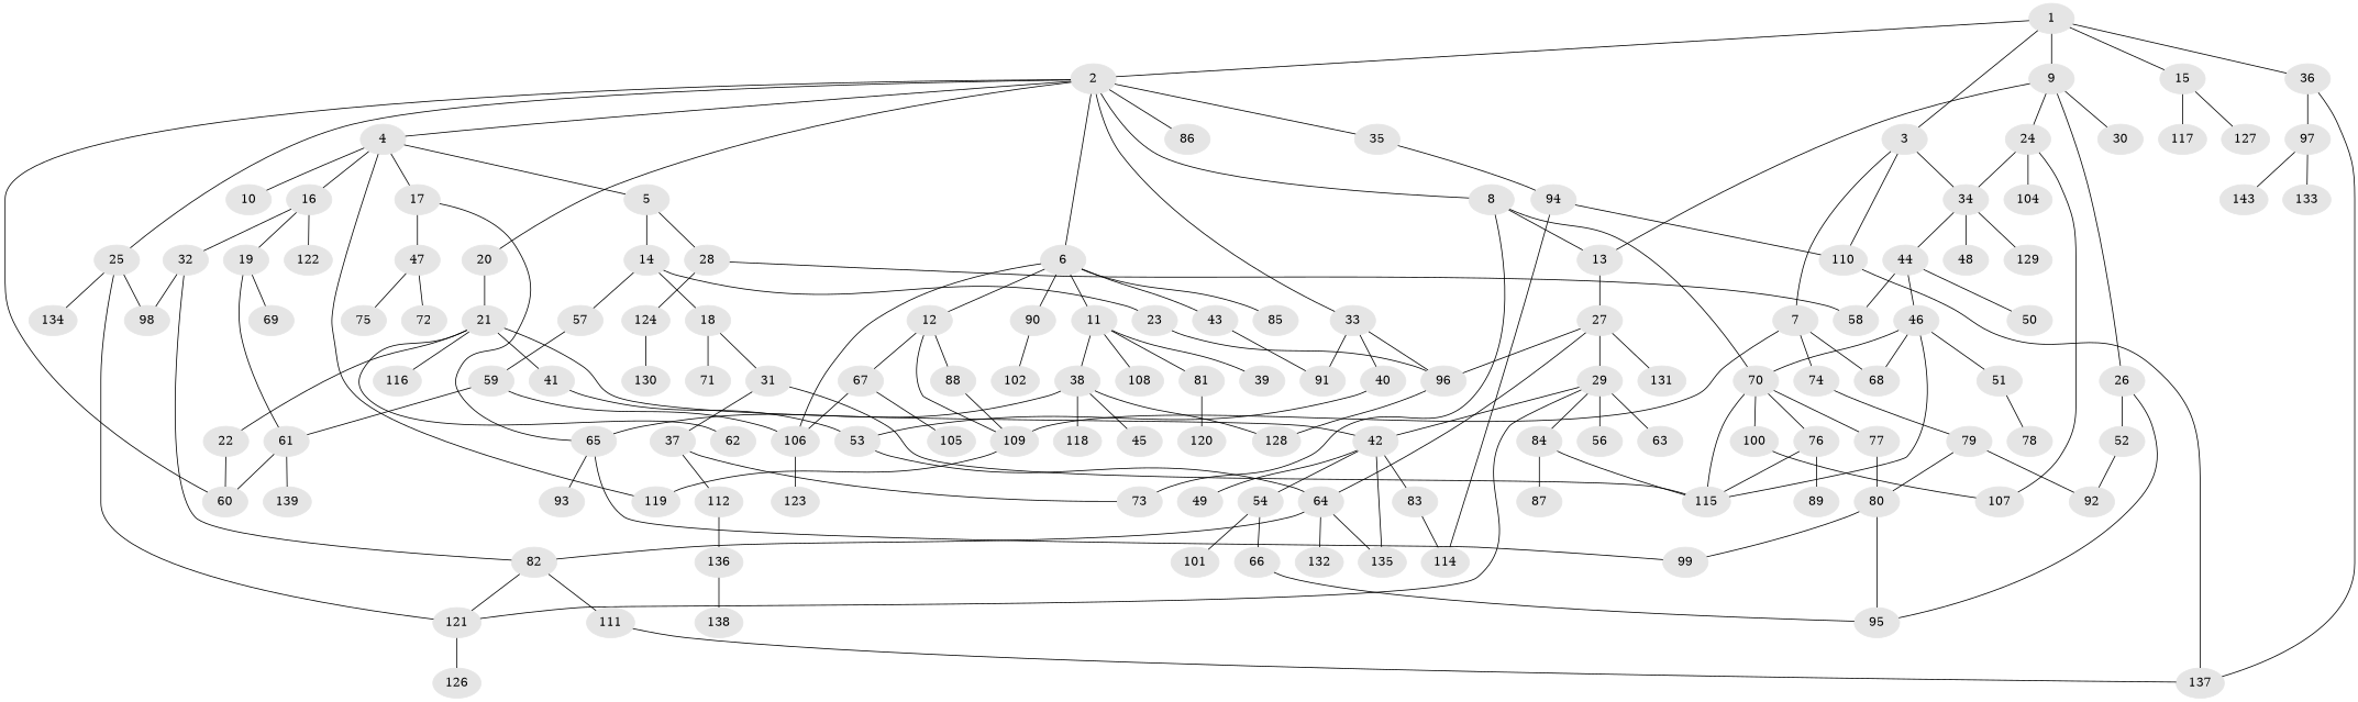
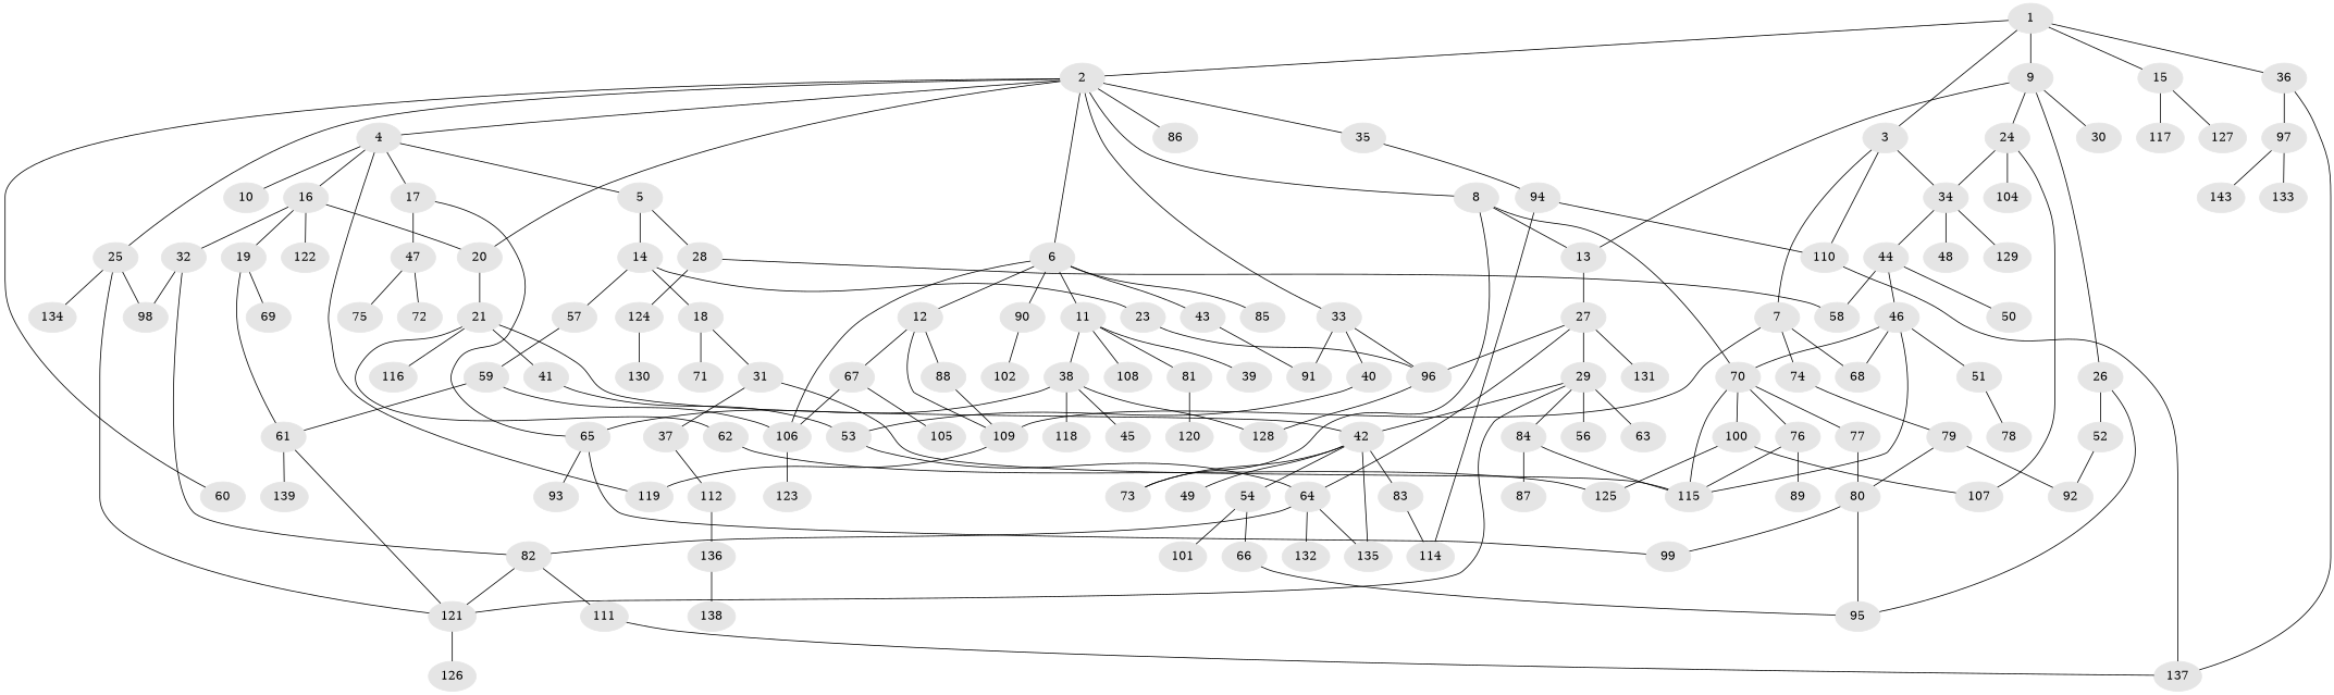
  graph {
    node [color=gray90 style=filled]
    1
    2
    3
    9
    15
    36
    4
    6
    8
    20
    25
    33
    35
    60
    86
    7
    34
    110
    13
    24
    26
    30
    117
    127
    97
    137
    5
    10
    16
    17
    119
    11
    12
    43
    85
    90
    106
    70
    73
    21
    98
    121
    134
    96
    40
    91
    94
    68
    74
    109
    44
    48
    129
    14
    28
    19
    32
    122
    47
    65
    18
    23
    57
    58
    124
    38
    39
    81
    108
    67
    88
    102
    123
    79
    27
    115
    76
    77
    100
    104
    107
    52
    95
    45
    118
    128
    120
    105
    29
    64
    131
    31
    71
    59
    61
    69
    82
    72
    75
    93
    99
    37
    139
-   22
    41
    42
    62
    116
    53
    49
    54
    83
    135
+   125
    126
    92
    56
    63
    84
    132
    130
    87
    112
    111
    46
    50
    114
    n128 [label=143]
    133
    136
    66
    101
    51
    78
    89
    80
    138
    1 -- 2
    1 -- 3
    1 -- 9
    1 -- 15
    1 -- 36
    2 -- 4
    2 -- 6
    2 -- 8
    2 -- 20
    2 -- 25
    2 -- 33
    2 -- 35
    2 -- 60
    2 -- 86
    3 -- 7
    3 -- 34
    3 -- 110
    9 -- 13
    9 -- 24
    9 -- 26
    9 -- 30
    15 -- 117
    15 -- 127
    36 -- 97
    36 -- 137
    4 -- 5
    4 -- 10
    4 -- 16
    4 -- 17
    4 -- 119
    6 -- 11
    6 -- 12
    6 -- 43
    6 -- 85
    6 -- 90
    6 -- 106
    8 -- 13
    8 -- 70
    8 -- 73
    20 -- 21
    25 -- 98
    25 -- 121
    25 -- 134
    33 -- 96
    33 -- 40
    33 -- 91
    35 -- 94
    7 -- 68
    7 -- 74
    7 -- 109
    34 -- 44
    34 -- 48
    34 -- 129
    110 -- 137
    13 -- 27
    24 -- 34
    24 -- 104
    24 -- 107
    26 -- 52
    26 -- 95
    97 -- n128
    97 -- 133
    5 -- 14
    5 -- 28
+   16 -- 20
    16 -- 19
    16 -- 32
    16 -- 122
    17 -- 47
    17 -- 65
    11 -- 38
    11 -- 39
    11 -- 81
    11 -- 108
    12 -- 109
    12 -- 67
    12 -- 88
    43 -- 91
    90 -- 102
    106 -- 123
    70 -- 115
    70 -- 76
    70 -- 77
    70 -- 100
-   21 -- 22
    21 -- 41
    21 -- 42
    21 -- 62
    21 -- 116
    121 -- 126
    96 -- 128
    40 -- 53
    94 -- 110
    94 -- 114
    74 -- 79
    109 -- 119
    44 -- 58
    44 -- 46
    44 -- 50
    14 -- 18
    14 -- 23
    14 -- 57
    28 -- 58
    28 -- 124
    19 -- 61
    19 -- 69
    32 -- 98
    32 -- 82
    47 -- 72
    47 -- 75
    65 -- 93
    65 -- 99
    18 -- 31
    18 -- 71
    23 -- 96
    57 -- 59
    124 -- 130
    38 -- 65
    38 -- 45
    38 -- 118
    38 -- 128
    81 -- 120
    67 -- 106
    67 -- 105
    88 -- 109
    79 -- 92
    79 -- 80
    27 -- 96
    27 -- 29
    27 -- 64
    27 -- 131
    76 -- 115
    76 -- 89
    77 -- 80
    100 -- 107
+   100 -- 125
    52 -- 92
    29 -- 121
    29 -- 42
    29 -- 56
    29 -- 63
    29 -- 84
    64 -- 82
    64 -- 135
    64 -- 132
    31 -- 115
    31 -- 37
    59 -- 106
    59 -- 61
-   61 -- 60
+   61 -- 121
    61 -- 139
    82 -- 121
    82 -- 111
-   37 -- 73
+   42 -- 73
    37 -- 112
-   22 -- 60
    41 -- 53
    42 -- 49
    42 -- 54
    42 -- 83
    42 -- 135
+   62 -- 125
    53 -- 64
    54 -- 66
    54 -- 101
    83 -- 114
    84 -- 115
    84 -- 87
    112 -- 136
    111 -- 137
    46 -- 70
    46 -- 68
    46 -- 115
    46 -- 51
    136 -- 138
    66 -- 95
    51 -- 78
    80 -- 95
    80 -- 99
  }
